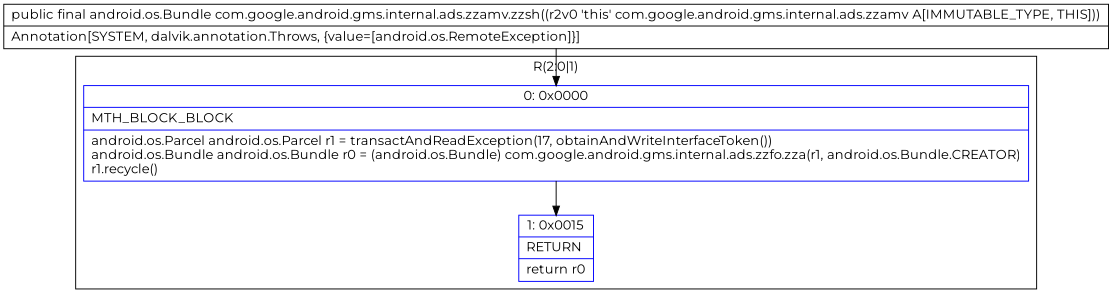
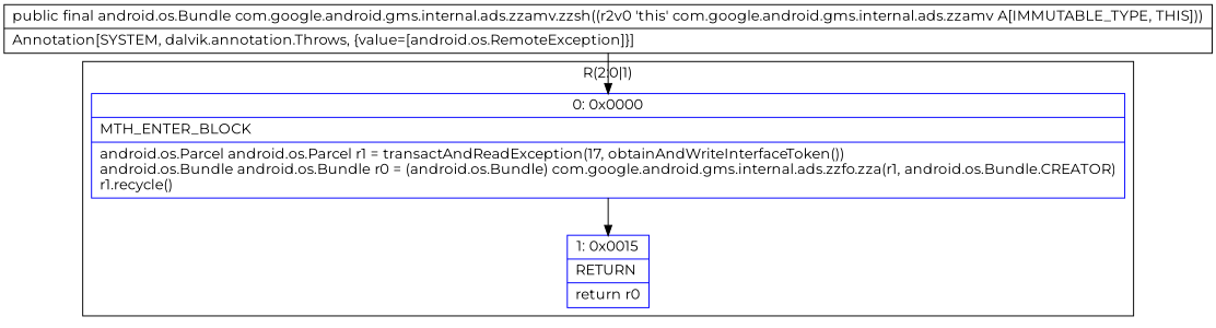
  digraph {
    fontname=Montserrat
    node [color=blue shape=record fontname=Montserrat]
    edge [fontname=Montserrat]
-   n1 [label="{0\:\ 0x0000|MTH_BLOCK_BLOCK\l|android.os.Parcel android.os.Parcel r1 = transactAndReadException(17, obtainAndWriteInterfaceToken())\landroid.os.Bundle android.os.Bundle r0 = (android.os.Bundle) com.google.android.gms.internal.ads.zzfo.zza(r1, android.os.Bundle.CREATOR)\lr1.recycle()\l}"]
+   n1 [label="{0\:\ 0x0000|MTH_ENTER_BLOCK\l|android.os.Parcel android.os.Parcel r1 = transactAndReadException(17, obtainAndWriteInterfaceToken())\landroid.os.Bundle android.os.Bundle r0 = (android.os.Bundle) com.google.android.gms.internal.ads.zzfo.zza(r1, android.os.Bundle.CREATOR)\lr1.recycle()\l}"]
    n2 [label="{1\:\ 0x0015|RETURN\l|return r0\l}"]
    n3 [label="{public final android.os.Bundle com.google.android.gms.internal.ads.zzamv.zzsh((r2v0 'this' com.google.android.gms.internal.ads.zzamv A[IMMUTABLE_TYPE, THIS]))  | Annotation[SYSTEM, dalvik.annotation.Throws, \{value=[android.os.RemoteException]\}]\l}" color=""]
    subgraph cluster_1 {
      label="R(2:0|1)"
      n1
      n2
    }
    n1 -> n2
    n3 -> n1
  }
